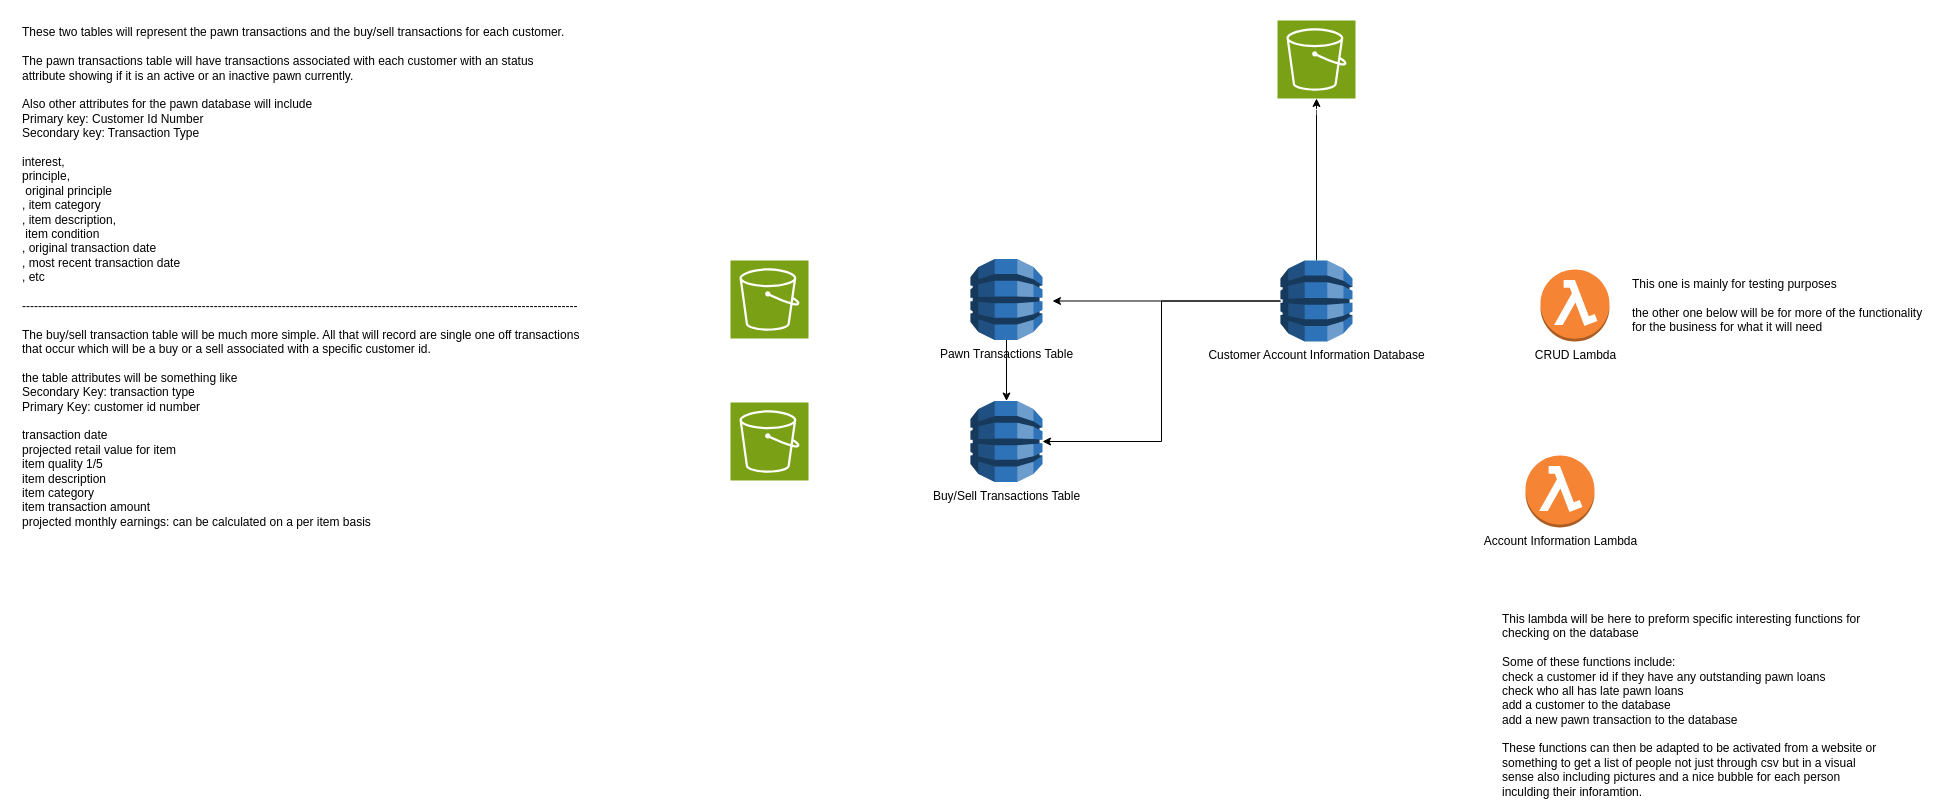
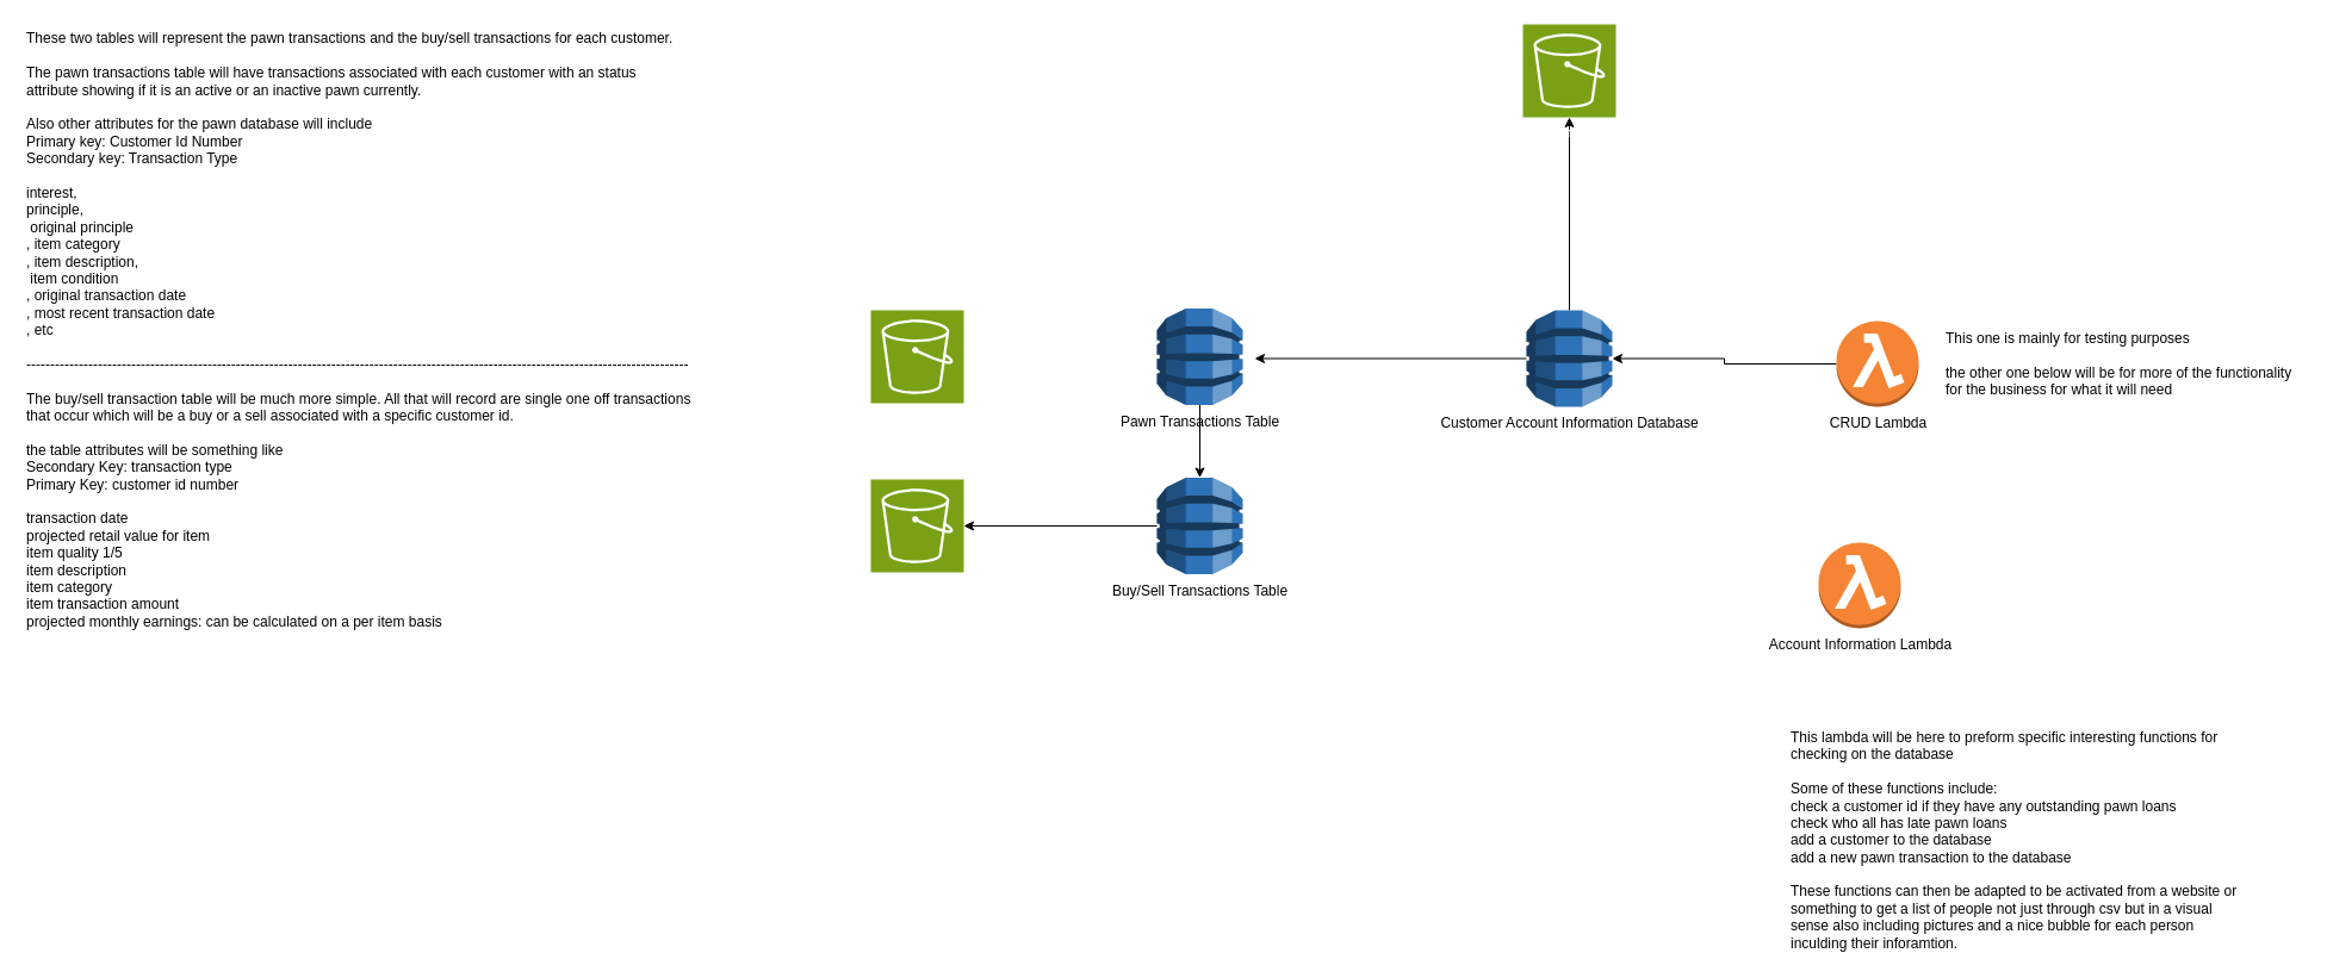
  <mxCell id="0" />
  <mxCell id="1" parent="0" />
  <mxCell id="2" style="edgeStyle=orthogonalEdgeStyle;rounded=0;orthogonalLoop=1;jettySize=auto;html=1;" edge="1" parent="1" source="3" target="15"><mxGeometry relative="1" as="geometry" /></mxCell>
  <mxCell id="3" value="Customer Account Information Database" style="outlineConnect=0;dashed=0;verticalLabelPosition=bottom;verticalAlign=top;align=center;html=1;shape=mxgraph.aws3.dynamo_db;fillColor=#2E73B8;gradientColor=none;" vertex="1" parent="1"><mxGeometry x="1280" y="260" width="72" height="81" as="geometry" /></mxCell>
  <mxCell id="4" style="edgeStyle=orthogonalEdgeStyle;rounded=0;orthogonalLoop=1;jettySize=auto;html=1;entryX=1;entryY=0.5;entryDx=0;entryDy=0;entryPerimeter=0;" edge="1" parent="1" source="3"><mxGeometry relative="1" as="geometry"><mxPoint x="1052" y="300.5" as="targetPoint" /></mxGeometry></mxCell>
  <mxCell id="5" value="Pawn Transactions Table" style="outlineConnect=0;dashed=0;verticalLabelPosition=bottom;verticalAlign=top;align=center;html=1;shape=mxgraph.aws3.dynamo_db;fillColor=#2E73B8;gradientColor=none;" vertex="1" parent="1"><mxGeometry x="970" y="258.5" width="72" height="81" as="geometry" /></mxCell>
+ <mxCell id="6" style="edgeStyle=orthogonalEdgeStyle;rounded=0;orthogonalLoop=1;jettySize=auto;html=1;" edge="1" parent="1" source="7" target="16"><mxGeometry relative="1" as="geometry" /></mxCell>
  <mxCell id="7" value="Buy/Sell Transactions Table" style="outlineConnect=0;dashed=0;verticalLabelPosition=bottom;verticalAlign=top;align=center;html=1;shape=mxgraph.aws3.dynamo_db;fillColor=#2E73B8;gradientColor=none;" vertex="1" parent="1"><mxGeometry x="970" y="400.5" width="72" height="81" as="geometry" /></mxCell>
- <mxCell id="8" style="edgeStyle=orthogonalEdgeStyle;rounded=0;orthogonalLoop=1;jettySize=auto;html=1;entryX=1;entryY=0.5;entryDx=0;entryDy=0;entryPerimeter=0;" edge="1" parent="1" source="3" target="7"><mxGeometry relative="1" as="geometry" /></mxCell>
  <mxCell id="9" value="These two tables will represent the pawn transactions and the buy/sell transactions for each customer.&lt;div&gt;&lt;br&gt;&lt;/div&gt;&lt;div&gt;The pawn transactions table will have transactions associated with each customer with an status attribute showing if it is an active or an inactive pawn currently.&lt;/div&gt;&lt;div&gt;&lt;br&gt;&lt;/div&gt;&lt;div&gt;Also other attributes for the pawn database will include&amp;nbsp;&lt;/div&gt;&lt;div&gt;Primary key: Customer Id Number&lt;/div&gt;&lt;div&gt;Secondary key: Transaction Type&lt;/div&gt;&lt;div&gt;&lt;br&gt;&lt;/div&gt;&lt;div&gt;interest,&amp;nbsp;&lt;/div&gt;&lt;div&gt;principle,&lt;/div&gt;&lt;div&gt;&amp;nbsp;original principle&lt;/div&gt;&lt;div&gt;, item category&lt;/div&gt;&lt;div&gt;, item description,&lt;/div&gt;&lt;div&gt;&amp;nbsp;item condition&lt;/div&gt;&lt;div&gt;, original transaction date&lt;/div&gt;&lt;div&gt;, most recent transaction date&lt;/div&gt;&lt;div&gt;, etc&lt;/div&gt;&lt;div&gt;&lt;br&gt;&lt;/div&gt;&lt;div&gt;-----&lt;span style=&quot;background-color: initial;&quot;&gt;-----&lt;/span&gt;&lt;span style=&quot;background-color: initial;&quot;&gt;-----&lt;/span&gt;&lt;span style=&quot;background-color: initial;&quot;&gt;-----&lt;/span&gt;&lt;span style=&quot;background-color: initial;&quot;&gt;-----&lt;/span&gt;&lt;span style=&quot;background-color: initial;&quot;&gt;-----&lt;/span&gt;&lt;span style=&quot;background-color: initial;&quot;&gt;-----&lt;/span&gt;&lt;span style=&quot;background-color: initial;&quot;&gt;-----&lt;/span&gt;&lt;span style=&quot;background-color: initial;&quot;&gt;-----&lt;/span&gt;&lt;span style=&quot;background-color: initial;&quot;&gt;-----&lt;/span&gt;&lt;span style=&quot;background-color: initial;&quot;&gt;-----&lt;/span&gt;&lt;span style=&quot;background-color: initial;&quot;&gt;-----&lt;/span&gt;&lt;span style=&quot;background-color: initial;&quot;&gt;-----&lt;/span&gt;&lt;span style=&quot;background-color: initial;&quot;&gt;-----&lt;/span&gt;&lt;span style=&quot;background-color: initial;&quot;&gt;-----&lt;/span&gt;&lt;span style=&quot;background-color: initial;&quot;&gt;-----&lt;/span&gt;&lt;span style=&quot;background-color: initial;&quot;&gt;-----&lt;/span&gt;&lt;span style=&quot;background-color: initial;&quot;&gt;-----&lt;/span&gt;&lt;span style=&quot;background-color: initial;&quot;&gt;-----&lt;/span&gt;&lt;span style=&quot;background-color: initial;&quot;&gt;-----&lt;/span&gt;&lt;span style=&quot;background-color: initial;&quot;&gt;-----&lt;/span&gt;&lt;span style=&quot;background-color: initial;&quot;&gt;-----&lt;/span&gt;&lt;span style=&quot;background-color: initial;&quot;&gt;-----&lt;/span&gt;&lt;span style=&quot;background-color: initial;&quot;&gt;-----&lt;/span&gt;&lt;span style=&quot;background-color: initial;&quot;&gt;-----&lt;/span&gt;&lt;span style=&quot;background-color: initial;&quot;&gt;-----&lt;/span&gt;&lt;span style=&quot;background-color: initial;&quot;&gt;-----&lt;/span&gt;&lt;span style=&quot;background-color: initial;&quot;&gt;----&lt;/span&gt;&lt;br&gt;&lt;/div&gt;&lt;div&gt;&lt;br&gt;&lt;/div&gt;&lt;div&gt;The buy/sell transaction table will be much more simple. All that will record are single one off transactions that occur which will be a buy or a sell associated with a specific customer id.&lt;/div&gt;&lt;div&gt;&lt;br&gt;&lt;/div&gt;&lt;div&gt;the table attributes will be something like&lt;/div&gt;&lt;div&gt;&lt;div&gt;Secondary Key: transaction type&lt;/div&gt;&lt;div&gt;Primary Key: customer id number&lt;/div&gt;&lt;/div&gt;&lt;div&gt;&lt;br&gt;&lt;/div&gt;&lt;div&gt;transaction date&lt;/div&gt;&lt;div&gt;projected retail value for item&amp;nbsp;&lt;/div&gt;&lt;div&gt;item quality 1/5&lt;/div&gt;&lt;div&gt;item description&lt;/div&gt;&lt;div&gt;item category&lt;/div&gt;&lt;div&gt;item transaction amount&lt;/div&gt;&lt;div&gt;projected monthly earnings: can be calculated on a per item basis&lt;/div&gt;&lt;div&gt;&lt;br&gt;&lt;/div&gt;" style="text;html=1;align=left;verticalAlign=middle;whiteSpace=wrap;rounded=0;" vertex="1" parent="1"><mxGeometry x="20" y="269" width="560" height="30" as="geometry" /></mxCell>
+ <mxCell id="10" style="edgeStyle=orthogonalEdgeStyle;rounded=0;orthogonalLoop=1;jettySize=auto;html=1;" edge="1" parent="1" source="11" target="3"><mxGeometry relative="1" as="geometry" /></mxCell>
  <mxCell id="11" value="CRUD Lambda" style="outlineConnect=0;dashed=0;verticalLabelPosition=bottom;verticalAlign=top;align=center;html=1;shape=mxgraph.aws3.lambda_function;fillColor=#F58534;gradientColor=none;" vertex="1" parent="1"><mxGeometry x="1540" y="269" width="69" height="72" as="geometry" /></mxCell>
  <mxCell id="12" value="Account Information Lambda" style="outlineConnect=0;dashed=0;verticalLabelPosition=bottom;verticalAlign=top;align=center;html=1;shape=mxgraph.aws3.lambda_function;fillColor=#F58534;gradientColor=none;" vertex="1" parent="1"><mxGeometry x="1525" y="455" width="69" height="72" as="geometry" /></mxCell>
  <mxCell id="13" value="This lambda will be here to preform specific interesting functions for checking on the database&lt;div&gt;&lt;br&gt;&lt;/div&gt;&lt;div&gt;Some of these functions include:&lt;/div&gt;&lt;div&gt;check a customer id if they have any outstanding pawn loans&lt;/div&gt;&lt;div&gt;check who all has late pawn loans&lt;/div&gt;&lt;div&gt;add a customer to the database&lt;/div&gt;&lt;div&gt;add a new pawn transaction to the database&lt;/div&gt;&lt;div&gt;&lt;br&gt;&lt;/div&gt;&lt;div&gt;These functions can then be adapted to be activated from a website or something to get a list of people not just through csv but in a visual sense also including pictures and a nice bubble for each person inculding their inforamtion.&lt;/div&gt;" style="text;html=1;align=left;verticalAlign=middle;whiteSpace=wrap;rounded=0;" vertex="1" parent="1"><mxGeometry x="1500" y="690" width="380" height="30" as="geometry" /></mxCell>
  <mxCell id="14" value="This one is mainly for testing purposes&lt;div&gt;&lt;br&gt;&lt;/div&gt;&lt;div&gt;the other one below will be for more of the functionality for the business for what it will need&lt;/div&gt;" style="text;html=1;align=left;verticalAlign=middle;whiteSpace=wrap;rounded=0;" vertex="1" parent="1"><mxGeometry x="1630" y="290" width="300" height="30" as="geometry" /></mxCell>
  <mxCell id="15" value="&lt;font color=&quot;#ffffff&quot;&gt;Customer Pictures portraits&lt;/font&gt;" style="sketch=0;points=[[0,0,0],[0.25,0,0],[0.5,0,0],[0.75,0,0],[1,0,0],[0,1,0],[0.25,1,0],[0.5,1,0],[0.75,1,0],[1,1,0],[0,0.25,0],[0,0.5,0],[0,0.75,0],[1,0.25,0],[1,0.5,0],[1,0.75,0]];outlineConnect=0;fontColor=#232F3E;fillColor=#7AA116;strokeColor=#ffffff;dashed=0;verticalLabelPosition=bottom;verticalAlign=top;align=center;html=1;fontSize=12;fontStyle=0;aspect=fixed;shape=mxgraph.aws4.resourceIcon;resIcon=mxgraph.aws4.s3;" vertex="1" parent="1"><mxGeometry x="1277" y="20" width="78" height="78" as="geometry" /></mxCell>
  <mxCell id="16" value="&lt;font color=&quot;#ffffff&quot;&gt;Customer Pictures buy/sell&lt;/font&gt;" style="sketch=0;points=[[0,0,0],[0.25,0,0],[0.5,0,0],[0.75,0,0],[1,0,0],[0,1,0],[0.25,1,0],[0.5,1,0],[0.75,1,0],[1,1,0],[0,0.25,0],[0,0.5,0],[0,0.75,0],[1,0.25,0],[1,0.5,0],[1,0.75,0]];outlineConnect=0;fontColor=#232F3E;fillColor=#7AA116;strokeColor=#ffffff;dashed=0;verticalLabelPosition=bottom;verticalAlign=top;align=center;html=1;fontSize=12;fontStyle=0;aspect=fixed;shape=mxgraph.aws4.resourceIcon;resIcon=mxgraph.aws4.s3;" vertex="1" parent="1"><mxGeometry x="730" y="402" width="78" height="78" as="geometry" /></mxCell>
  <mxCell id="17" value="&lt;font color=&quot;#ffffff&quot;&gt;Customer Pictures Pawn&lt;/font&gt;" style="sketch=0;points=[[0,0,0],[0.25,0,0],[0.5,0,0],[0.75,0,0],[1,0,0],[0,1,0],[0.25,1,0],[0.5,1,0],[0.75,1,0],[1,1,0],[0,0.25,0],[0,0.5,0],[0,0.75,0],[1,0.25,0],[1,0.5,0],[1,0.75,0]];outlineConnect=0;fontColor=#232F3E;fillColor=#7AA116;strokeColor=#ffffff;dashed=0;verticalLabelPosition=bottom;verticalAlign=top;align=center;html=1;fontSize=12;fontStyle=0;aspect=fixed;shape=mxgraph.aws4.resourceIcon;resIcon=mxgraph.aws4.s3;" vertex="1" parent="1"><mxGeometry x="730" y="260" width="78" height="78" as="geometry" /></mxCell>
  <mxCell id="18" style="edgeStyle=orthogonalEdgeStyle;rounded=0;orthogonalLoop=1;jettySize=auto;html=1;" edge="1" parent="1" source="5" target="7"><mxGeometry relative="1" as="geometry" /></mxCell>
